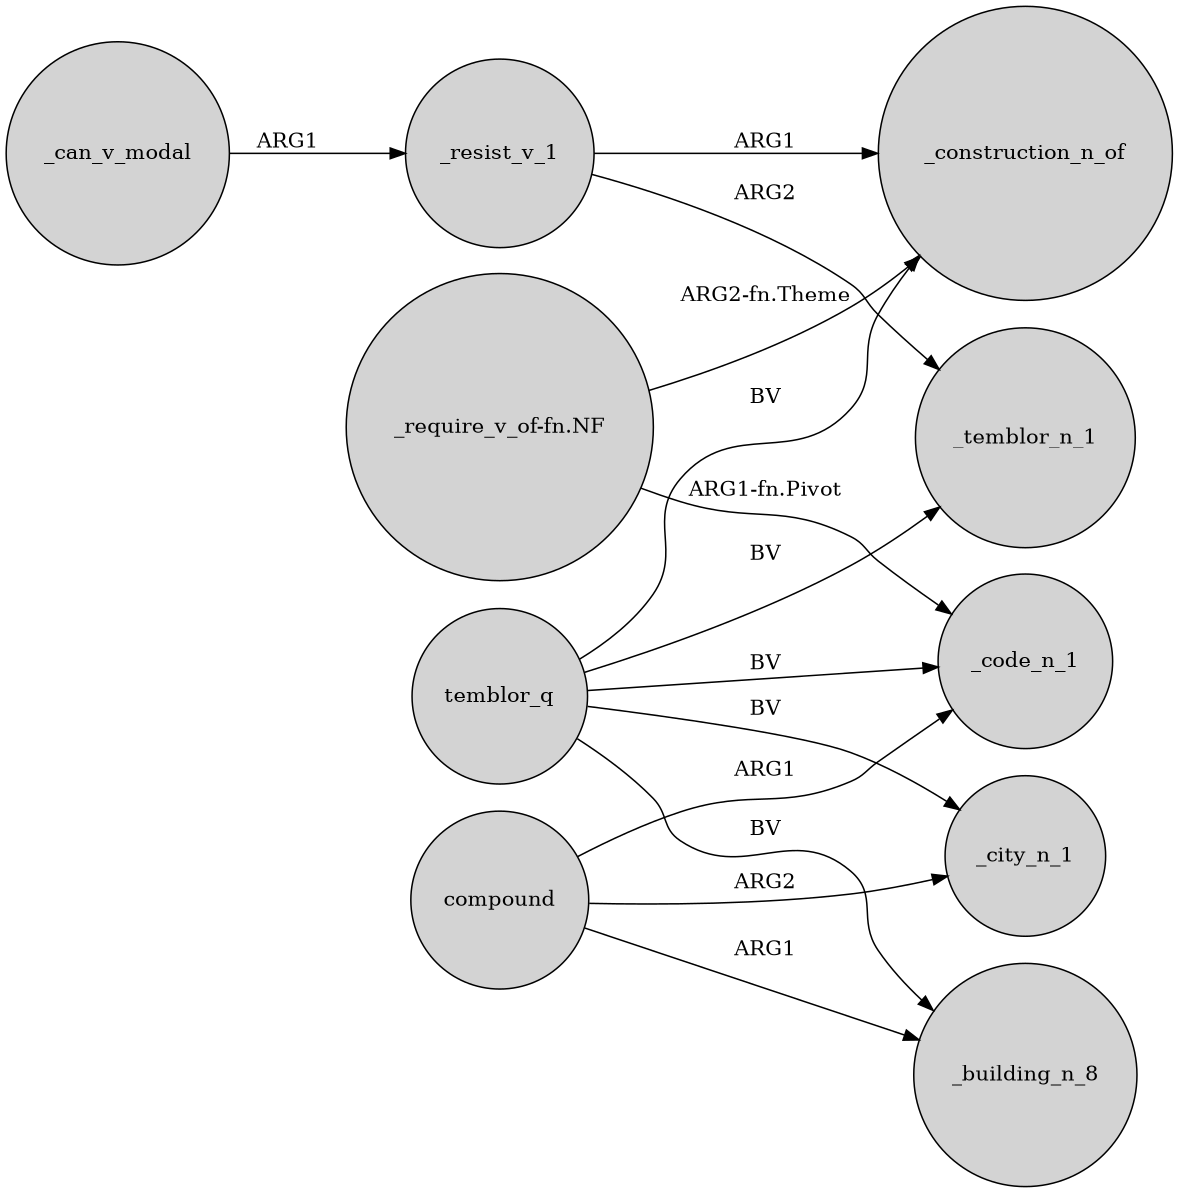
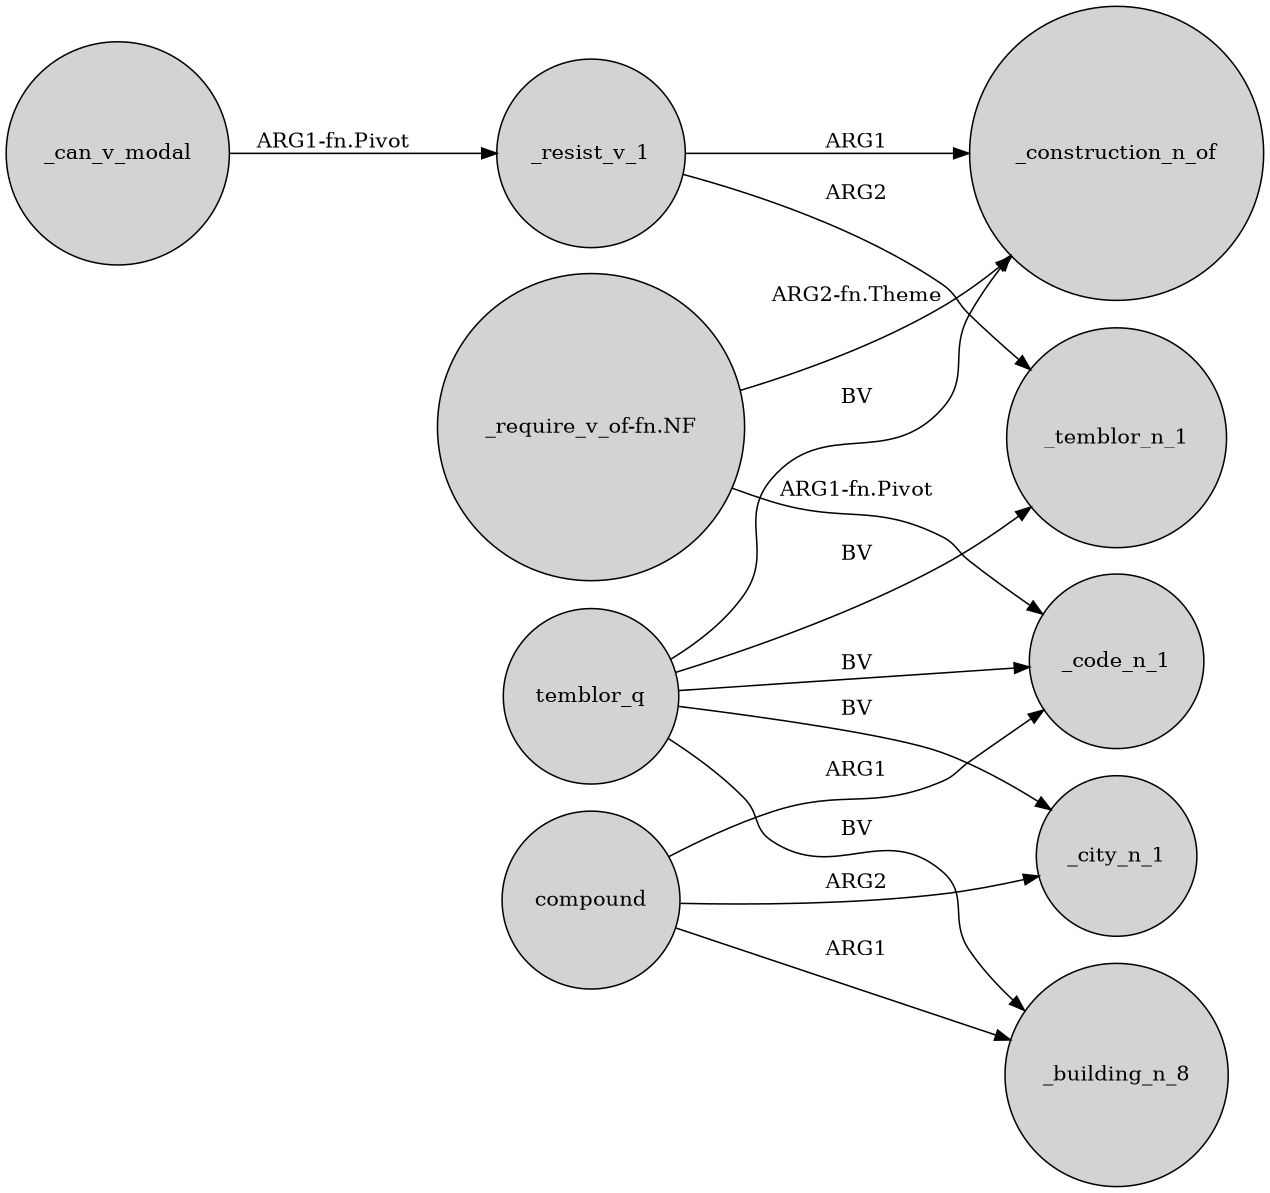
  digraph {
    rankdir=LR
    node [shape=circle style=filled]
    "_require_v_of-fn.NF"
    _code_n_1
    _construction_n_of
    _resist_v_1
    _temblor_n_1
    n6 [label=temblor_q]
    _city_n_1
    n8 [label=_building_n_8]
    compound
    _can_v_modal
    "_require_v_of-fn.NF" -> _code_n_1 [label="ARG1-fn.Pivot"]
    "_require_v_of-fn.NF" -> _construction_n_of [label="ARG2-fn.Theme"]
    _resist_v_1 -> _construction_n_of [label=ARG1]
    _resist_v_1 -> _temblor_n_1 [label=ARG2]
    n6 -> _code_n_1 [label=BV]
    n6 -> _construction_n_of [label=BV]
    n6 -> _temblor_n_1 [label=BV]
    n6 -> _city_n_1 [label=BV]
    n6 -> n8 [label=BV]
    compound -> _code_n_1 [label=ARG1]
    compound -> _city_n_1 [label=ARG2]
    compound -> n8 [label=ARG1]
-   _can_v_modal -> _resist_v_1 [label=ARG1]
+   _can_v_modal -> _resist_v_1 [label="ARG1-fn.Pivot"]
  }
